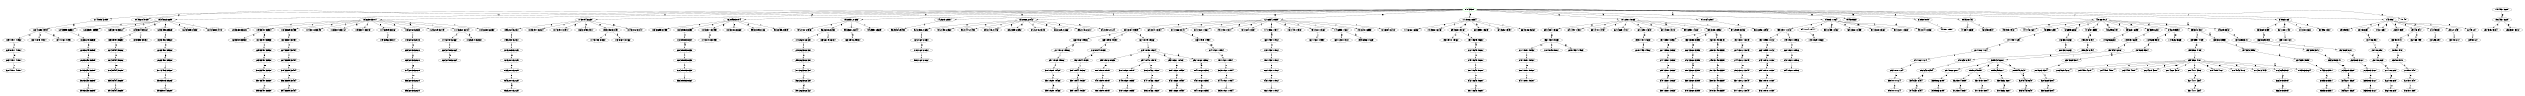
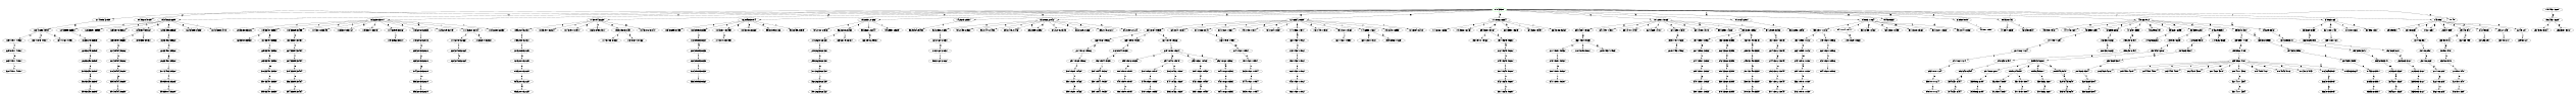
  digraph {
    n1 [color=green label="0(0 42530)"]
    n2 [label="21(41595 42059)"]
    n3 [label="20(40528 40739)"]
    n4 [label="19(34502 36609)"]
    n5 [label="18(32230 33707)"]
    n6 [label="17(30794 32230)"]
    n7 [label="16(28455 30794)"]
    n8 [label="15(25551 27656)"]
    n9 [label="14(25273 25551)"]
    n10 [label="13(20868 22042)"]
    n11 [label="12(16334 20359)"]
    n12 [label="11(15166 16334)"]
    n13 [label="10(12981 15166)"]
    n14 [label="9(11064 12981)"]
    n15 [label="8(9883 11064)"]
    n16 [label="7(9493 9533)"]
    n17 [label="6(8950 9019)"]
    n18 [label="5(8483 8746)"]
    n19 [label="4(3166 7972)"]
    n20 [label="3(996 3166)"]
    n21 [label="2(45 996)"]
    n22 [label="1(0 45)"]
    n23 [label="128(41658 41994)"]
    n24 [label="127(35959 36530)"]
    n25 [label="126(35891 35959)"]
    n26 [label="125(35773 35812)"]
    n27 [label="124(35344 35722)"]
    n28 [label="123(34896 35323)"]
    n29 [label="122(34835 34883)"]
    n30 [label="121(34638 34778)"]
    n31 [label="120(33630 33676)"]
    n32 [label="119(33487 33584)"]
    n33 [label="118(33369 33455)"]
    n34 [label="117(33112 33345)"]
    n35 [label="116(33073 33112)"]
    n36 [label="115(33041 33073)"]
    n37 [label="114(32909 33006)"]
    n38 [label="113(32782 32865)"]
    n39 [label="112(32729 32779)"]
    n40 [label="111(32320 32704)"]
    n41 [label="110(32230 32265)"]
    n42 [label="109(32024 32131)"]
    n43 [label="108(31971 32024)"]
    n44 [label="107(31911 31971)"]
    n45 [label="106(31845 31911)"]
    n46 [label="105(31392 31845)"]
    n47 [label="104(31002 31041)"]
    n48 [label="103(30655 30755)"]
    n49 [label="102(30552 30655)"]
    n50 [label="101(30371 30455)"]
    n51 [label="100(30186 30268)"]
    n52 [label="99(30139 30186)"]
    n53 [label="98(28455 28519)"]
    n54 [label="97(27167 27546)"]
    n55 [label="96(26138 26433)"]
    n56 [label="95(25681 26044)"]
    n57 [label="94(25551 25609)"]
    n58 [label="93(25464 25498)"]
    n59 [label="92(21588 21692)"]
    n60 [label="91(21498 21560)"]
    n61 [label="90(21447 21498)"]
    n62 [label="89(21413 21446)"]
    n63 [label="88(21359 21392)"]
    n64 [label="87(21278 21315)"]
    n65 [label="86(21229 21266)"]
    n66 [label="85(21146 21211)"]
    n67 [label="84(21057 21124)"]
    n68 [label="83(18134 19509)"]
    n69 [label="82(18041 18134)"]
    n70 [label="81(17866 18041)"]
    n71 [label="80(17820 17861)"]
    n72 [label="79(17738 17817)"]
    n73 [label="78(17604 17657)"]
    n74 [label="77(17536 17577)"]
    n75 [label="76(17473 17518)"]
    n76 [label="75(17321 17360)"]
    n77 [label="74(16553 17321)"]
    n78 [label="73(16418 16553)"]
    n79 [label="72(16334 16418)"]
    n80 [label="71(16162 16236)"]
    n81 [label="70(15860 16146)"]
    n82 [label="69(15631 15767)"]
    n83 [label="68(15550 15615)"]
    n84 [label="67(15232 15497)"]
    n85 [label="66(15186 15232)"]
    n86 [label="65(14834 15166)"]
    n87 [label="64(14757 14801)"]
    n88 [label="63(14701 14757)"]
    n89 [label="62(14665 14701)"]
    n90 [label="61(14250 14640)"]
    n91 [label="60(14038 14078)"]
    n92 [label="59(13950 14028)"]
    n93 [label="58(13133 13932)"]
    n94 [label="57(12989 13096)"]
    n95 [label="56(12896 12943)"]
    n96 [label="55(10917 11042)"]
    n97 [label="54(10804 10917)"]
    n98 [label="53(10435 10482)"]
    n99 [label="52(10360 10435)"]
    n100 [label="51(10328 10360)"]
    n101 [label="50(10201 10328)"]
    n102 [label="49(10044 10086)"]
    n103 [label="48(8957 8998)"]
    n104 [label="47(8547 8635)"]
    n105 [label="46(8483 8547)"]
    n106 [label="45(7903 7942)"]
    n107 [label="44(7746 7827)"]
    n108 [label="43(6953 7235)"]
    n109 [label="42(6555 6806)"]
    n110 [label="41(6437 6535)"]
    n111 [label="40(6295 6419)"]
    n112 [label="39(6231 6295)"]
    n113 [label="38(5390 6231)"]
    n114 [label="37(5229 5390)"]
    n115 [label="35(3342 4807)"]
    n116 [label="34(3205 3342)"]
    n117 [label="33(3069 3159)"]
    n118 [label="32(1188 1743)"]
    n119 [label="31(1030 1066)"]
    n120 [label="30(996 1030)"]
    n121 [label="29(893 931)"]
    n122 [label="28(783 865)"]
    n123 [label="27(611 651)"]
    n124 [label="26(541 589)"]
    n125 [label="25(446 541)"]
    n126 [label="24(245 303)"]
    n127 [label="23(127 245)"]
    n128 [label="22(45 127)"]
    n129 [label="189(41917 41982)"]
    n130 [label="188(41875 41907)"]
    n131 [label="187(41760 41795)"]
    n132 [label="229(81917 41981)"]
    n133 [label="269(41917 41981)"]
    n134 [label="320(41917 41957)"]
    n135 [label="186(36448 36505)"]
    n136 [label="185(35494 35689)"]
    n137 [label="184(35357 35431)"]
    n138 [label="183(34964 35320)"]
    n139 [label="228(36449 36505)"]
    n140 [label="268(36450 36505)"]
    n141 [label="319(36450 36505)"]
    n142 [label="360(36450 36505)"]
    n143 [label="398(36450 36505)"]
    n144 [label="227(35494 35686)"]
    n145 [label="267(35494 35686)"]
    n146 [label="318(35494 35685)"]
    n147 [label="359(35494 35685)"]
    n148 [label="397(35494 35685)"]
    n149 [label="226(34981 35320)"]
    n150 [label="266(34981 35320)"]
    n151 [label="317(34983 35320)"]
    n152 [label="358(35103 35283)"]
    n153 [label="396(35104 35280)"]
    n154 [label="182(33540 33580)"]
    n155 [label="181(33494 33533)"]
    n156 [label="180(33387 33454)"]
    n157 [label="179(32962 33004)"]
    n158 [label="178(32782 32848)"]
    n159 [label="177(32487 32667)"]
    n160 [label="176(32341 32380)"]
    n161 [label="225(33497 33530)"]
    n162 [label="265(33497 33530)"]
    n163 [label="316(33497 33530)"]
    n164 [label="357(33497 33530)"]
    n165 [label="395(33497 33530)"]
    n166 [label="224(33394 33454)"]
    n167 [label="264(33399 33454)"]
    n168 [label="315(33399 33454)"]
    n169 [label="356(33399 33454)"]
    n170 [label="394(33399 33454)"]
    n171 [label="223(32783 32820)"]
    n172 [label="263(32783 32820)"]
    n173 [label="314(32783 32820)"]
    n174 [label="355(32783 32820)"]
    n175 [label="393(32783 32820)"]
    n176 [label="222(32488 32664)"]
    n177 [label="262(32488 32664)"]
    n178 [label="175(32037 32131)"]
    n179 [label="174(31783 31830)"]
    n180 [label="173(31677 31766)"]
    n181 [label="221(32069 32125)"]
    n182 [label="261(32070 32125)"]
    n183 [label="313(32070 32125)"]
    n184 [label="354(32070 32125)"]
    n185 [label="392(32070 32125)"]
    n186 [label="172(30588 30654)"]
    n187 [label="171(30418 30455)"]
    n188 [label="220(30589 30653)"]
    n189 [label="260(30589 30653)"]
    n190 [label="312(30589 30653)"]
    n191 [label="353(30595 30652)"]
    n192 [label="170(26231 26428)"]
    n193 [label="169(26149 26184)"]
    n194 [label="168(25702 25981)"]
    n195 [label="219(26233 26428)"]
    n196 [label="259(26233 26428)"]
    n197 [label="311(26233 26428)"]
    n198 [label="352(26233 26425)"]
    n199 [label="391(26233 26422)"]
    n200 [label="167(21627 21691)"]
    n201 [label="218(21627 21691)"]
    n202 [label="258(21627 21667)"]
    n203 [label="166(19167 19506)"]
    n204 [label="165(18943 19139)"]
    n205 [label="164(18149 18926)"]
    n206 [label="163(17915 17954)"]
    n207 [label="162(17537 17572)"]
    n208 [label="161(17321 17359)"]
    n209 [label="160(17230 17310)"]
    n210 [label="159(16568 17225)"]
    n211 [label="217(19167 19506)"]
    n212 [label="216(18944 19139)"]
    n213 [label="215(18150 18924)"]
    n214 [label="257(19169 19506)"]
    n215 [label="310(19289 19469)"]
    n216 [label="351(19290 19466)"]
    n217 [label="390(19290 19466)"]
    n218 [label="256(18944 19139)"]
    n219 [label="309(18944 19136)"]
    n220 [label="350(18944 19133)"]
    n221 [label="389(18944 19133)"]
    n222 [label="255(18576 18923)"]
    n223 [label="254(18440 18575)"]
    n224 [label="253(18361 18403)"]
    n225 [label="252(18162 18356)"]
    n226 [label="308(18578 18915)"]
    n227 [label="307(18520 18575)"]
    n228 [label="306(18466 18520)"]
    n229 [label="305(18368 18403)"]
    n230 [label="304(18162 18356)"]
    n231 [label="349(18579 18915)"]
    n232 [label="388(18579 18915)"]
    n233 [label="348(18520 18553)"]
    n234 [label="347(18466 18520)"]
    n235 [label="387(18520 18553)"]
    n236 [label="386(18466 18520)"]
    n237 [label="346(18368 18403)"]
    n238 [label="385(18368 18403)"]
    n239 [label="345(18162 18356)"]
    n240 [label="384(18162 18356)"]
    n241 [label="214(17921 17954)"]
    n242 [label="251(17921 17954)"]
    n243 [label="303(17921 17954)"]
    n244 [label="344(17921 17954)"]
    n245 [label="383(17921 17954)"]
    n246 [label="213(17537 17572)"]
    n247 [label="250(17537 17572)"]
    n248 [label="302(17537 17572)"]
    n249 [label="343(17537 17572)"]
    n250 [label="382(17537 17572)"]
    n251 [label="158(15710 15762)"]
    n252 [label="157(15645 15680)"]
    n253 [label="212(15645 15680)"]
    n254 [label="249(15645 15680)"]
    n255 [label="301(15645 15680)"]
    n256 [label="342(15645 15680)"]
    n257 [label="381(15645 15680)"]
    n258 [label="156(14834 15165)"]
    n259 [label="155(14484 14608)"]
    n260 [label="154(13584 13931)"]
    n261 [label="153(13353 13395)"]
    n262 [label="152(13145 13348)"]
    n263 [label="151(13007 13049)"]
    n264 [label="211(15091 15153)"]
    n265 [label="210(15049 15081)"]
    n266 [label="209(14934 14969)"]
    n267 [label="248(15091 15152)"]
    n268 [label="300(15091 15152)"]
    n269 [label="341(15091 15130)"]
    n270 [label="208(14493 14582)"]
    n271 [label="207(13586 13923)"]
    n272 [label="206(13360 13395)"]
    n273 [label="205(13145 13339)"]
    n274 [label="247(13587 13923)"]
    n275 [label="299(13587 13923)"]
    n276 [label="340(13587 13923)"]
    n277 [label="380(13587 13923)"]
    n278 [label="246(13360 13395)"]
    n279 [label="298(13360 13395)"]
    n280 [label="339(13360 13395)"]
    n281 [label="379(13360 13395)"]
    n282 [label="245(13145 13339)"]
    n283 [label="297(13145 13339)"]
    n284 [label="338(13149 13339)"]
    n285 [label="378(13149 13339)"]
    n286 [label="204(13012 13049)"]
    n287 [label="244(13012 13049)"]
    n288 [label="296(13012 13049)"]
    n289 [label="337(13012 13049)"]
    n290 [label="377(13012 13049)"]
    n291 [label="150(10958 11042)"]
    n292 [label="149(10921 10956)"]
    n293 [label="148(10829 10863)"]
    n294 [label="263(10959 11042)"]
    n295 [label="202(10921 10956)"]
    n296 [label="243(10976 11030)"]
    n297 [label="295(10978 11030)"]
    n298 [label="336(10978 11030)"]
    n299 [label="376(10978 11030)"]
    n300 [label="242(10921 10956)"]
    n301 [label="294(10921 10956)"]
    n302 [label="147(7057 7125)"]
    n303 [label="146(6572 6768)"]
    n304 [label="145(6437 6494)"]
    n305 [label="144(6256 6288)"]
    n306 [label="143(5434 6209)"]
    n307 [label="142(5269 5340)"]
    n308 [label="141(5232 5265)"]
    n309 [label="139(3557 4789)"]
    n310 [label="138(3342 3555)"]
    n311 [label="137(3258 3341)"]
    n312 [label="201(7067 7124)"]
    n313 [label="241(7067 7124)"]
    n314 [label="293(7070 7124)"]
    n315 [label="335(7070 7124)"]
    n316 [label="375(7070 7124)"]
    n317 [label="200(6572 6763)"]
    n318 [label="199(6437 6494)"]
    n319 [label="240(6437 6494)"]
    n320 [label="292(6437 6494)"]
    n321 [label="334(6437 6494)"]
    n322 [label="374(6437 6494)"]
    n323 [label="198(5434 6208)"]
    n324 [label="239(5434 6208)"]
    n325 [label="291(5860 6207)"]
    n326 [label="290(5724 5859)"]
    n327 [label="289(5645 5687)"]
    n328 [label="288(5446 5640)"]
    n329 [label="333(5862 6199)"]
    n330 [label="332(5804 5859)"]
    n331 [label="331(5750 5804)"]
    n332 [label="330(5652 5687)"]
    n333 [label="329(5446 5640)"]
    n334 [label="373(5863 6199)"]
    n335 [label="372(5804 5837)"]
    n336 [label="371(5750 5804)"]
    n337 [label="370(5652 5687)"]
    n338 [label="369(5446 5640)"]
    n339 [label="197(5269 5304)"]
    n340 [label="238(5269 5304)"]
    n341 [label="287(5269 5304)"]
    n342 [label="328(5269 5304)"]
    n343 [label="368(5269 5304)"]
    n344 [label="140(4937 5229)"]
    n345 [label="196(4937 5229)"]
    n346 [label="237(5152 5184)"]
    n347 [label="236(5037 5072)"]
    n348 [label="195(3560 4785)"]
    n349 [label="194(3342 3555)"]
    n350 [label="235(3560 4781)"]
    n351 [label="286(4615 4676)"]
    n352 [label="285(4550 4615)"]
    n353 [label="284(4509 4550)"]
    n354 [label="283(4405 4509)"]
    n355 [label="282(4319 4380)"]
    n356 [label="281(4268 4319)"]
    n357 [label="280(4177 4256)"]
    n358 [label="279(4099 4167)"]
    n359 [label="278(4043 4076)"]
    n360 [label="277(3973 4043)"]
    n361 [label="276(3649 3973)"]
    n362 [label="275(3563 3624)"]
    n363 [label="327(4177 4234)"]
    n364 [label="326(3703 3973)"]
    n365 [label="367(4177 4234)"]
    n366 [label="366(3703 3973)"]
    n367 [label="234(3351 3555)"]
    n368 [label="274(3360 3551)"]
    n369 [label="325(3360 3551)"]
    n370 [label="365(3360 3551)"]
    n371 [label="193(3258 3341)"]
    n372 [label="233(3258 3341)"]
    n373 [label="273(3275 3329)"]
    n374 [label="324(3277 3329)"]
    n375 [label="364(3277 3329)"]
    n376 [label="136(3069 3159)"]
    n377 [label="135(1188 1421)"]
    n378 [label="192(3069 3121)"]
    n379 [label="232(3069 3121)"]
    n380 [label="272(3069 3121)"]
    n381 [label="323(3069 3121)"]
    n382 [label="363(3069 3121)"]
    n383 [label="134(786 851)"]
    n384 [label="133(501 541)"]
    n385 [label="132(465 499)"]
    n386 [label="131(253 297)"]
    n387 [label="130(151 217)"]
    n388 [label="129(58 127)"]
    n389 [label="191(786 850)"]
    n390 [label="231(786 823)"]
    n391 [label="271(786 823)"]
    n392 [label="322(786 823)"]
    n393 [label="362(786 823)"]
    n394 [label="190(501 540)"]
    n395 [label="230(501 540)"]
    n396 [label="270(501 540)"]
    n397 [label="321(501 540)"]
    n398 [label="361(501 539)"]
    n1 -> n2 [label=y]
    n1 -> n3 [label=w]
    n1 -> n4 [label=s]
    n1 -> n5 [label=p]
    n1 -> n6 [label=o]
    n1 -> n7 [label=n]
    n1 -> n8 [label=l]
    n1 -> n9 [label=k]
    n1 -> n10 [label=g]
    n1 -> n11 [label=e]
    n1 -> n12 [label=d]
    n1 -> n13 [label=c]
    n1 -> n14 [label=b]
    n1 -> n15 [label=a]
    n1 -> n16 [label=X]
    n1 -> n17 [label=5]
    n1 -> n18 [label=2]
    n1 -> n19 [label="/"]
    n1 -> n20 [label="\\."]
    n1 -> n21 [label="-"]
    n1 -> n22 [label="+"]
    n2 -> n23 [label=g]
    n4 -> n24 [label=t]
    n4 -> n25 [label=s]
    n4 -> n26 [label=l]
    n4 -> n27 [label=h]
    n4 -> n28 [label=e]
    n4 -> n29 [label=c]
    n4 -> n30 [label="/"]
    n5 -> n31 [label=t]
    n5 -> n32 [label=r]
    n5 -> n33 [label=o]
    n5 -> n34 [label=l]
    n5 -> n35 [label=k]
    n5 -> n36 [label=i]
    n5 -> n37 [label=e]
    n5 -> n38 [label=c]
    n5 -> n39 [label=a]
    n5 -> n40 [label="/"]
    n5 -> n41 [label="-"]
    n6 -> n42 [label=s]
    n6 -> n43 [label=r]
    n6 -> n44 [label=p]
    n6 -> n45 [label=o]
    n6 -> n46 [label=n]
    n6 -> n47 [label=g]
    n7 -> n48 [label=t]
    n7 -> n49 [label=s]
    n7 -> n50 [label=g]
    n7 -> n51 [label=e]
    n7 -> n52 [label=d]
    n7 -> n53 [label="-"]
    n8 -> n54 [label=s]
    n8 -> n55 [label=e]
    n8 -> n56 [label="/"]
    n8 -> n57 [label="-"]
    n9 -> n58 [label=i]
    n10 -> n59 [label=w]
    n10 -> n60 [label=s]
    n10 -> n61 [label=r]
    n10 -> n62 [label=p]
    n10 -> n63 [label=n]
    n10 -> n64 [label=i]
    n10 -> n65 [label=g]
    n10 -> n66 [label=e]
    n10 -> n67 [label=c]
    n11 -> n68 [label=t]
    n11 -> n69 [label=s]
    n11 -> n70 [label=r]
    n11 -> n71 [label=p]
    n11 -> n72 [label=n]
    n11 -> n73 [label=l]
    n11 -> n74 [label=f]
    n11 -> n75 [label=d]
    n11 -> n76 [label=1]
    n11 -> n77 [label="/"]
    n11 -> n78 [label="\\."]
    n11 -> n79 [label="-"]
    n12 -> n80 [label=o]
    n12 -> n81 [label=l]
    n12 -> n82 [label=e]
    n12 -> n83 [label=b]
    n12 -> n84 [label="/"]
    n12 -> n85 [label="\\."]
    n13 -> n86 [label=y]
    n13 -> n87 [label=t]
    n13 -> n88 [label=s]
    n13 -> n89 [label=r]
    n13 -> n90 [label=o]
    n13 -> n91 [label=c]
    n13 -> n92 [label=a]
    n13 -> n93 [label="/"]
    n13 -> n94 [label="-"]
    n14 -> n95 [label=u]
    n15 -> n96 [label=u]
    n15 -> n97 [label=t]
    n15 -> n98 [label=p]
    n15 -> n99 [label=n]
    n15 -> n100 [label=m]
    n15 -> n101 [label=l]
    n15 -> n102 [label=d]
    n17 -> n103 [label="\\."]
    n18 -> n104 [label="\\."]
    n18 -> n105 [label="-"]
    n19 -> n106 [label=x]
    n19 -> n107 [label=t]
    n19 -> n108 [label=p]
    n19 -> n109 [label=l]
    n19 -> n110 [label=i]
    n19 -> n111 [label=g]
    n19 -> n112 [label=f]
    n19 -> n113 [label=e]
    n19 -> n114 [label=d]
    n19 -> n115 [label=b]
    n19 -> n116 [label=a]
    n20 -> n117 [label=s]
    n20 -> n118 [label=d]
    n20 -> n119 [label=1]
    n20 -> n120 [label=0]
    n21 -> n121 [label=s]
    n21 -> n122 [label=p]
    n21 -> n123 [label=g]
    n21 -> n124 [label=d]
    n21 -> n125 [label=c]
    n21 -> n126 [label=2]
    n21 -> n127 [label=1]
    n21 -> n128 [label=0]
    n23 -> n129 [label=w]
    n23 -> n130 [label=s]
    n23 -> n131 [label=g]
    n24 -> n135 [label=i]
    n27 -> n136 [label=_]
    n27 -> n137 [label="\\."]
    n28 -> n138 [label=t]
    n32 -> n154 [label=o]
    n32 -> n155 [label=e]
    n33 -> n156 [label=s]
    n37 -> n157 [label=r]
    n38 -> n158 [label="-"]
    n40 -> n159 [label=l]
    n40 -> n160 [label=b]
    n42 -> n178 [label=t]
    n46 -> n179 [label=t]
    n46 -> n180 [label=f]
    n49 -> n186 [label=t]
    n50 -> n187 [label=w]
    n55 -> n192 [label=t]
    n55 -> n193 [label="\\."]
    n56 -> n194 [label=b]
    n59 -> n200 [label=i]
    n68 -> n203 [label=u]
    n68 -> n204 [label=i]
    n68 -> n205 [label=c]
    n70 -> n206 [label=e]
    n74 -> n207 [label=a]
    n76 -> n208 [label="\\."]
    n77 -> n209 [label=e]
    n77 -> n210 [label=b]
    n82 -> n251 [label=v]
    n82 -> n252 [label=f]
    n86 -> n258 [label=g]
    n90 -> n259 [label=n]
    n93 -> n260 [label=s]
    n93 -> n261 [label=d]
    n93 -> n262 [label=b]
    n94 -> n263 [label=c]
    n96 -> n291 [label=t]
    n96 -> n292 [label=l]
    n97 -> n293 [label=e]
    n108 -> n302 [label=o]
    n109 -> n303 [label=i]
    n110 -> n304 [label=6]
    n112 -> n305 [label=o]
    n113 -> n306 [label=t]
    n114 -> n307 [label=e]
    n114 -> n308 [label=m]
    n115 -> n309 [label=i]
    n115 -> n310 [label=a]
    n116 -> n311 [label=u]
    n117 -> n376 [label=h]
    n118 -> n377 [label="/"]
    n122 -> n383 [label=c]
    n125 -> n384 [label=y]
    n125 -> n385 [label=o]
    n126 -> n386 [label="\\."]
    n127 -> n387 [label="\\."]
    n128 -> n388 [label="\\."]
    n129 -> n132 [label=i]
    n132 -> n133 [label=n]
    n133 -> n134 [label="-"]
    n135 -> n139 [label=n]
    n136 -> n144 [label=c]
    n138 -> n149 [label=u]
    n139 -> n140 [label=s]
    n140 -> n141 [label=t]
    n141 -> n142 [label=a]
    n142 -> n143 [label=l]
    n144 -> n145 [label=o]
    n145 -> n146 [label=m]
+   n146 -> n147 [label=p]
    n147 -> n148 [label=l]
    n149 -> n150 [label=p]
    n150 -> n151 [label="/"]
    n151 -> n152 [label=l]
    n152 -> n153 [label=i]
    n155 -> n161 [label=r]
    n156 -> n166 [label=t]
    n158 -> n171 [label=c]
    n159 -> n176 [label=i]
    n161 -> n162 [label=e]
    n162 -> n163 [label=m]
    n163 -> n164 [label=o]
    n164 -> n165 [label=v]
    n166 -> n167 [label=i]
    n167 -> n168 [label=n]
    n168 -> n169 [label=s]
    n169 -> n170 [label=t]
    n171 -> n172 [label=y]
    n172 -> n173 [label=g]
    n173 -> n174 [label=w]
    n174 -> n175 [label=i]
    n176 -> n177 [label=b]
    n178 -> n181 [label=i]
    n181 -> n182 [label=n]
    n182 -> n183 [label=s]
    n183 -> n184 [label=t]
    n184 -> n185 [label=a]
    n186 -> n188 [label=a]
    n188 -> n189 [label=l]
    n189 -> n190 [label=l]
    n190 -> n191 [label="/"]
    n192 -> n195 [label=i]
    n195 -> n196 [label=o]
    n196 -> n197 [label=n]
    n197 -> n198 [label="\\."]
    n198 -> n199 [label=d]
    n200 -> n201 [label=n]
    n201 -> n202 [label="-"]
    n203 -> n211 [label=p]
    n204 -> n212 [label=o]
    n205 -> n213 [label="/"]
    n206 -> n241 [label=m]
    n207 -> n246 [label=u]
    n211 -> n214 [label="/"]
    n212 -> n218 [label=n]
    n213 -> n222 [label=s]
    n213 -> n223 [label=p]
    n213 -> n224 [label=d]
    n213 -> n225 [label=b]
    n214 -> n215 [label=l]
    n215 -> n216 [label=i]
    n216 -> n217 [label=b]
    n218 -> n219 [label="\\."]
    n219 -> n220 [label=d]
    n220 -> n221 [label="/"]
    n222 -> n226 [label=e]
    n223 -> n227 [label=r]
    n223 -> n228 [label=o]
    n224 -> n229 [label=e]
    n225 -> n230 [label=a]
    n226 -> n231 [label=t]
    n227 -> n233 [label=e]
    n228 -> n234 [label=s]
    n229 -> n237 [label=f]
    n230 -> n239 [label=s]
    n231 -> n232 [label=u]
    n233 -> n235 [label=r]
    n234 -> n236 [label=t]
    n237 -> n238 [label=a]
    n239 -> n240 [label=h]
    n241 -> n242 [label=o]
    n242 -> n243 [label=v]
    n243 -> n244 [label=e]
    n244 -> n245 [label="/"]
    n246 -> n247 [label=l]
    n247 -> n248 [label=t]
    n248 -> n249 [label=s]
    n249 -> n250 [label="/"]
    n252 -> n253 [label=a]
    n253 -> n254 [label=u]
    n254 -> n255 [label=l]
    n255 -> n256 [label=t]
    n256 -> n257 [label=s]
    n258 -> n264 [label=w]
    n258 -> n265 [label=s]
    n258 -> n266 [label=g]
    n259 -> n270 [label=f]
    n260 -> n271 [label=e]
    n261 -> n272 [label=e]
    n262 -> n273 [label=a]
    n263 -> n286 [label=y]
    n264 -> n267 [label=i]
    n267 -> n268 [label=n]
    n268 -> n269 [label="-"]
    n271 -> n274 [label=t]
    n272 -> n278 [label=f]
    n273 -> n282 [label=s]
    n274 -> n275 [label=u]
    n275 -> n276 [label=p]
    n276 -> n277 [label="/"]
    n278 -> n279 [label=a]
    n279 -> n280 [label=u]
    n280 -> n281 [label=l]
    n282 -> n283 [label=h]
    n283 -> n284 [label=_]
    n284 -> n285 [label=c]
    n286 -> n287 [label=g]
    n287 -> n288 [label=w]
    n288 -> n289 [label=i]
    n289 -> n290 [label=n]
    n291 -> n294 [label=o]
    n292 -> n295 [label=t]
    n294 -> n296 [label=m]
    n295 -> n300 [label=s]
    n296 -> n297 [label=a]
    n297 -> n298 [label=k]
    n298 -> n299 [label=e]
    n300 -> n301 [label="/"]
    n302 -> n312 [label=s]
    n303 -> n317 [label=b]
    n304 -> n318 [label=8]
    n306 -> n323 [label=c]
    n307 -> n339 [label=f]
    n309 -> n348 [label=n]
    n310 -> n349 [label=s]
    n311 -> n371 [label=t]
    n312 -> n313 [label=t]
    n313 -> n314 [label=i]
    n314 -> n315 [label=n]
    n315 -> n316 [label=s]
    n318 -> n319 [label=6]
    n319 -> n320 [label="-"]
    n320 -> n321 [label=p]
    n321 -> n322 [label=c]
    n323 -> n324 [label="/"]
    n324 -> n325 [label=s]
    n324 -> n326 [label=p]
    n324 -> n327 [label=d]
    n324 -> n328 [label=b]
    n325 -> n329 [label=e]
    n326 -> n330 [label=r]
    n326 -> n331 [label=o]
    n327 -> n332 [label=e]
    n328 -> n333 [label=a]
    n329 -> n334 [label=t]
    n330 -> n335 [label=e]
    n331 -> n336 [label=s]
    n332 -> n337 [label=f]
    n333 -> n338 [label=s]
    n339 -> n340 [label=a]
    n340 -> n341 [label=u]
    n341 -> n342 [label=l]
    n342 -> n343 [label=t]
    n344 -> n345 [label=g]
    n345 -> n346 [label=s]
    n345 -> n347 [label=g]
    n348 -> n350 [label="/"]
    n349 -> n367 [label=h]
    n350 -> n351 [label=t]
    n350 -> n352 [label=s]
    n350 -> n353 [label=r]
    n350 -> n354 [label=p]
    n350 -> n355 [label=m]
    n350 -> n356 [label=l]
    n350 -> n357 [label=i]
    n350 -> n358 [label=g]
    n350 -> n359 [label=e]
    n350 -> n360 [label=d]
    n350 -> n361 [label=c]
    n350 -> n362 [label=a]
    n357 -> n363 [label=6]
    n361 -> n364 [label=y]
    n363 -> n365 [label=8]
    n364 -> n366 [label=g]
    n367 -> n368 [label=_]
    n368 -> n369 [label=c]
    n369 -> n370 [label=o]
    n371 -> n372 [label=o]
    n372 -> n373 [label=m]
    n373 -> n374 [label=a]
    n374 -> n375 [label=k]
    n376 -> n378 [label="\\."]
    n378 -> n379 [label=d]
    n379 -> n380 [label=o]
    n380 -> n381 [label=n]
    n381 -> n382 [label=e]
    n383 -> n389 [label="-"]
    n384 -> n394 [label=g]
    n389 -> n390 [label=c]
    n390 -> n391 [label=y]
    n391 -> n392 [label=g]
    n392 -> n393 [label=w]
    n394 -> n395 [label=w]
    n395 -> n396 [label=i]
    n396 -> n397 [label=n]
    n397 -> n398 [label="-"]
  }
